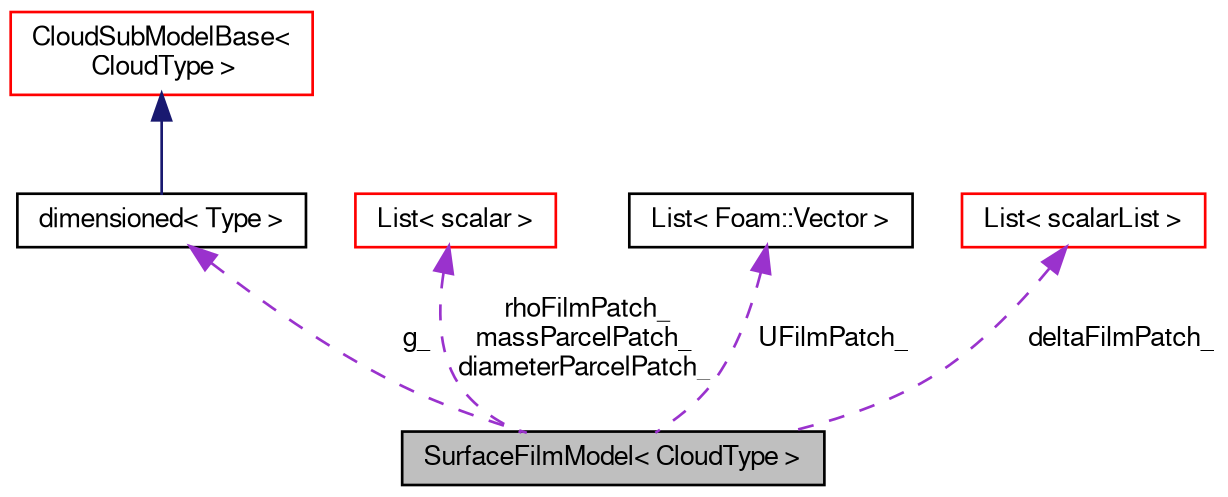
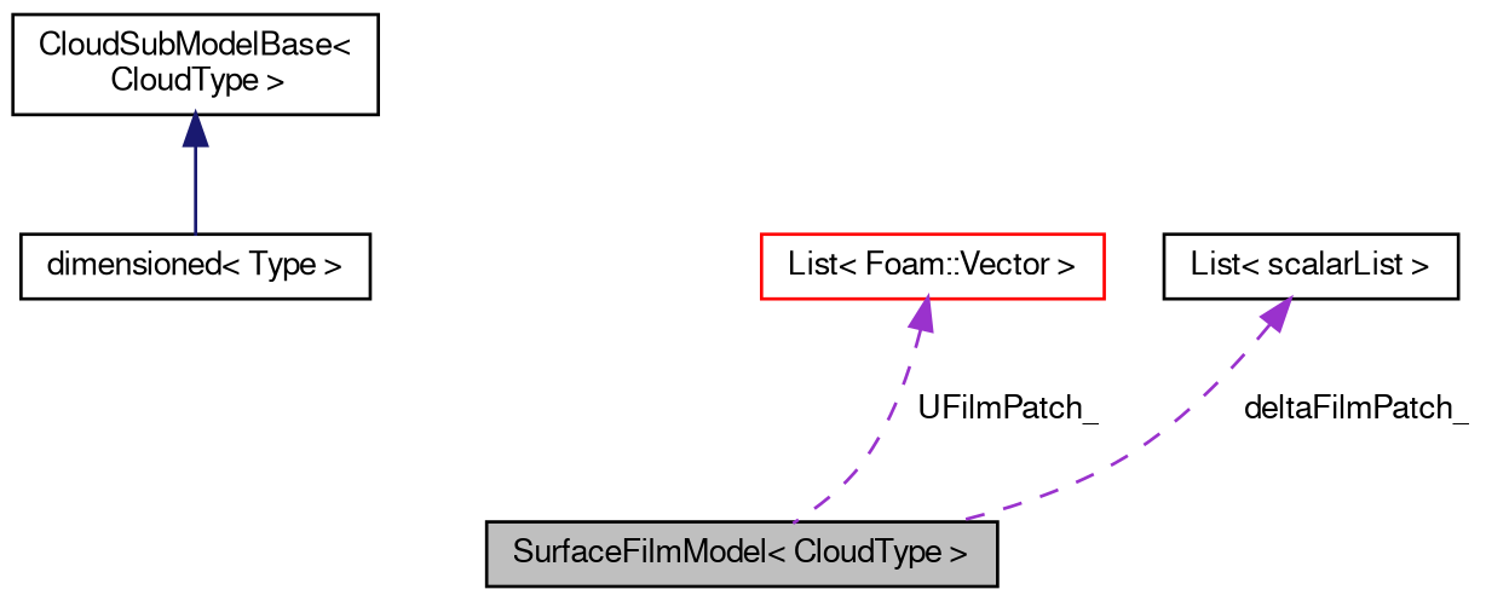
  digraph {
    rankdir=TB
    node [color=red fontname=FreeSans fontsize=10 shape=record]
    edge [color=darkorchid3 dir=back fontname=FreeSans fontsize=10 labelfontname=FreeSans labelfontsize=10 style=dashed]
    n1 [color=black fillcolor=grey75 fontcolor=black height=0.2 label="SurfaceFilmModel\< CloudType \>" style=filled width=0.4]
-   n2 [height=0.2 label="CloudSubModelBase\<\l CloudType \>" width=0.4]
+   n2 [color=black height=0.2 label="CloudSubModelBase\<\l CloudType \>" width=0.4]
    n3 [color=black height=0.2 label="dimensioned\< Type \>" width=0.4]
-   n4 [height=0.2 label="List\< scalar \>" width=0.4]
-   n5 [color=black height=0.2 label="List\< Foam::Vector \>" width=0.4]
-   n6 [height=0.2 label="List\< scalarList \>" width=0.4]
+   n5 [height=0.2 label="List\< Foam::Vector \>" width=0.4]
+   n6 [color=black height=0.2 label="List\< scalarList \>" width=0.4]
    n2 -> n3 [color=midnightblue style=solid]
-   n3 -> n1 [label=" g_"]
-   n4 -> n1 [label=" rhoFilmPatch_\nmassParcelPatch_\ndiameterParcelPatch_"]
    n5 -> n1 [label=" UFilmPatch_"]
    n6 -> n1 [label=" deltaFilmPatch_"]
  }
